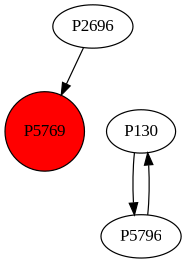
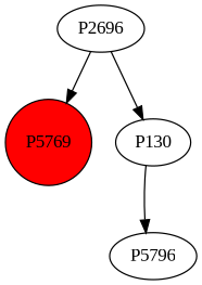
  digraph {
    fontname="Liberation Serif"
    node [fontname="Liberation Serif"]
    edge [fontname="Liberation Serif"]
    P5769 [fillcolor=red shape=circle style=filled]
    n2 [label=P2696]
    P5796
    P130
    n2 -> P5769
-   P5796 -> P130
+   n2 -> P130
    P130 -> P5796
  }
